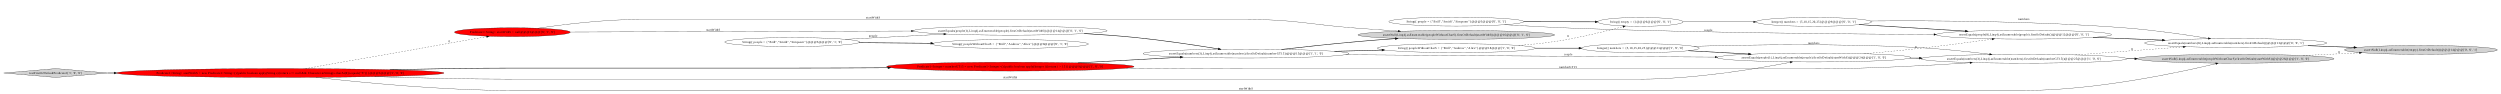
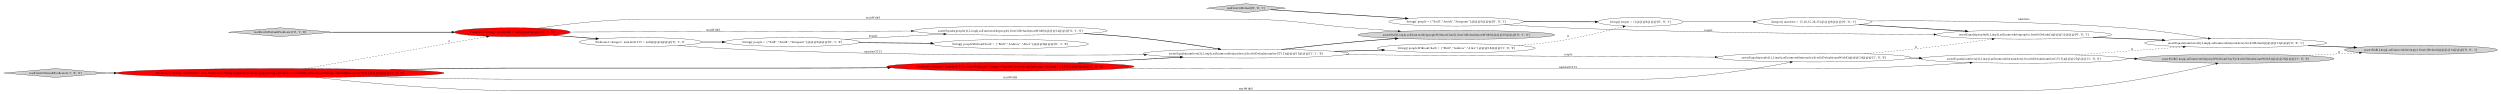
  digraph {
    fontname="Liberation Serif"
    rankdir=LR
    node [fillcolor=white fontname="Liberation Serif" shape=ellipse style=filled]
    edge [fontname="Liberation Serif" style=bold]
    n1 [label="assertEquals(people(1(,Linq4j.asEnumerable(people).firstOrDefault(startWithS))@@@14@@@['0', '1', '0']"]
    n2 [label="assertEquals(numbers(3(,Linq4j.asEnumerable(numbers).firstOrDefault(numberGT15))@@@15@@@['1', '1', '0']"]
    n3 [label="assertEquals(people(1(,Linq4j.asEnumerable(people).firstOrDefault(startWithS))@@@24@@@['1', '0', '0']"]
    n4 [label="String(( peopleWithoutCharS = {\"Brill\",\"Andrew\",\"Alice\"}@@@18@@@['1', '0', '0']"]
    n5 [fillcolor=lightgray label="assertNull(Linq4j.asEnumerable(peopleWithoutCharS).firstOrDefault(startWithS))@@@16@@@['0', '1', '0']"]
    n6 [fillcolor=red label="Predicate1<String> startWithS = new Predicate1<String>(){public boolean apply(String s){return s != null && Character.toString(s.charAt(0)).equals(\"S\")}}@@@3@@@['1', '0', '0']"]
    n7 [fillcolor=red label="Predicate1<Integer> numberGT15 = new Predicate1<Integer>(){public boolean apply(Integer i){return i > 15}}@@@9@@@['1', '0', '0']"]
    n8 [fillcolor=red label="Predicate1<String> startWithS = null@@@3@@@['0', '1', '0']"]
    n9 [fillcolor=lightgray label="assertNull(Linq4j.asEnumerable(peopleWithoutCharS).firstOrDefault(startWithS))@@@26@@@['1', '0', '0']"]
    n10 [label="assertEquals(numbers(3(,Linq4j.asEnumerable(numbers).firstOrDefault(numberGT15))@@@25@@@['1', '0', '0']"]
    n11 [label="assertEquals(people(0(,Linq4j.asEnumerable(people).firstOrDefault())@@@12@@@['0', '0', '1']"]
+   n12 [label="Predicate1<Integer> numberGT15 = null@@@4@@@['0', '1', '0']"]
    n13 [fillcolor=lightgray label="assertNull(Linq4j.asEnumerable(empty).firstOrDefault())@@@14@@@['0', '0', '1']"]
-   n14 [label="Integer(( numbers = {5,10,15,20,25}@@@21@@@['1', '0', '0']"]
    n15 [label="String(( empty = {}@@@6@@@['0', '0', '1']"]
    n16 [label="Integer(( numbers = {5,10,15,20,25}@@@9@@@['0', '0', '1']"]
+   n17 [fillcolor=lightgray label="testFirstOrDefaultPredicate1['0', '1', '0']" shape=diamond]
+   n18 [fillcolor=lightgray label="testFirstOrDefault['0', '0', '1']" shape=diamond]
    n19 [label="String(( people = {\"Brill\",\"Smith\",\"Simpsom\"}@@@3@@@['0', '0', '1']"]
    n20 [label="assertEquals(numbers(0(,Linq4j.asEnumerable(numbers).firstOrDefault())@@@13@@@['0', '0', '1']"]
    n21 [label="String(( people = {\"Brill\",\"Smith\",\"Simpsom\"}@@@5@@@['0', '1', '0']"]
    n22 [label="String(( peopleWithoutCharS = {\"Brill\",\"Andrew\",\"Alice\"}@@@8@@@['0', '1', '0']"]
    n23 [fillcolor=lightgray label="testFirstOrDefaultPredicate1['1', '0', '0']" shape=diamond]
    n1 -> n2
    n2 -> n3 [label=people style=solid]
    n2 -> n4
    n2 -> n5
    n3 -> n10
    n3 -> n11 [label=0 style=dashed]
-   n4 -> n14
    n4 -> n15 [label=0 style=dashed]
    n6 -> n3 [label=startWithS style=solid]
    n6 -> n7
    n6 -> n8 [label=0 style=dashed]
    n6 -> n9 [label=startWithS style=solid]
    n7 -> n2
    n7 -> n10 [label=numberGT15 style=solid]
    n8 -> n1 [label=startWithS style=solid]
    n8 -> n5 [label=startWithS style=solid]
+   n8 -> n12
    n9 -> n13 [label=0 style=dashed]
    n10 -> n9
    n10 -> n20 [label=0 style=dashed]
    n11 -> n20
-   n14 -> n3
-   n14 -> n10 [label=numbers style=solid]
+   n12 -> n2 [label=numberGT15 style=solid]
+   n12 -> n21
    n15 -> n16 [style=solid]
    n16 -> n11
    n16 -> n20 [label=numbers style=solid]
+   n17 -> n8
+   n18 -> n19
    n19 -> n11 [label=people style=solid]
    n19 -> n15
    n20 -> n13
    n21 -> n1 [label=people style=solid]
    n21 -> n22
    n23 -> n6
  }
